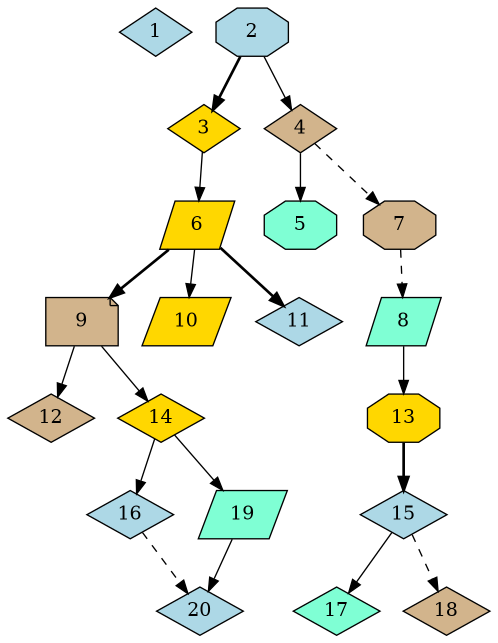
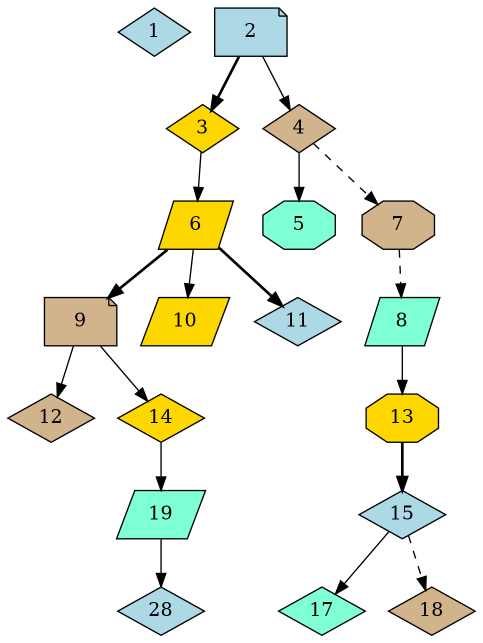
  digraph {
    node [alpha=0.11 fillcolor=lightblue shape=diamond style=filled]
    edge [style=solid]
    1 [alpha=0.17 expect_size=21558272]
-   2 [alpha=0.05 expect_size=48268288 shape=octagon]
+   2 [alpha=0.05 expect_size=48268288 shape=note]
    3 [alpha=0.05 expect_size=46399488 fillcolor=gold]
    4 [alpha=0.07 expect_size=23133184 fillcolor=tan]
    6 [alpha=0.14 expect_size=10891264 fillcolor=gold shape=parallelogram]
    5 [alpha=0.19 expect_size=45950976 fillcolor=aquamarine shape=octagon]
    7 [alpha=0.07 expect_size=46803968 fillcolor=tan shape=octagon]
    9 [expect_size=50870272 fillcolor=tan shape=note]
    10 [expect_size=26057728 fillcolor=gold shape=parallelogram]
    11 [alpha=0.01 expect_size=14376960]
    8 [alpha=0.14 expect_size=42635264 fillcolor=aquamarine shape=parallelogram]
    12 [expect_size=8098816 fillcolor=tan]
    14 [alpha=0.01 expect_size=32544768 fillcolor=gold]
    13 [alpha=0.08 expect_size=20547584 fillcolor=gold shape=octagon]
    15 [alpha=0.08 expect_size=50085888]
    17 [alpha=0.16 expect_size=34136064 fillcolor=aquamarine]
    18 [alpha=0.06 expect_size=50564096 fillcolor=tan]
-   16 [alpha=0.18 expect_size=48310272]
    19 [alpha=0.10 expect_size=35345408 fillcolor=aquamarine shape=parallelogram]
-   20 [alpha=0.02 expect_size=15183872]
+   20 [alpha=0.02 expect_size=15183872 label=28]
    2 -> 3 [style=bold]
    2 -> 4
    3 -> 6
    4 -> 5
    4 -> 7 [style=dashed]
    6 -> 9 [style=bold]
    6 -> 10
    6 -> 11 [style=bold]
    7 -> 8 [style=dashed]
    9 -> 12
    9 -> 14
    8 -> 13
-   14 -> 16
    14 -> 19
    13 -> 15 [style=bold]
    15 -> 17
    15 -> 18 [style=dashed]
-   16 -> 20 [style=dashed]
    19 -> 20
  }
